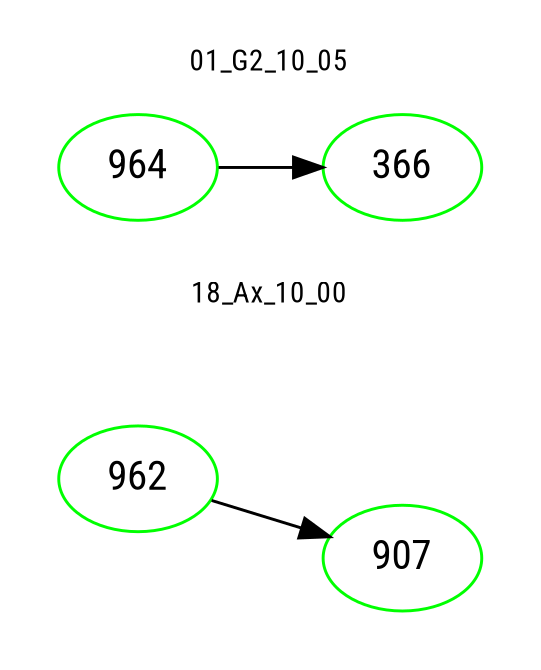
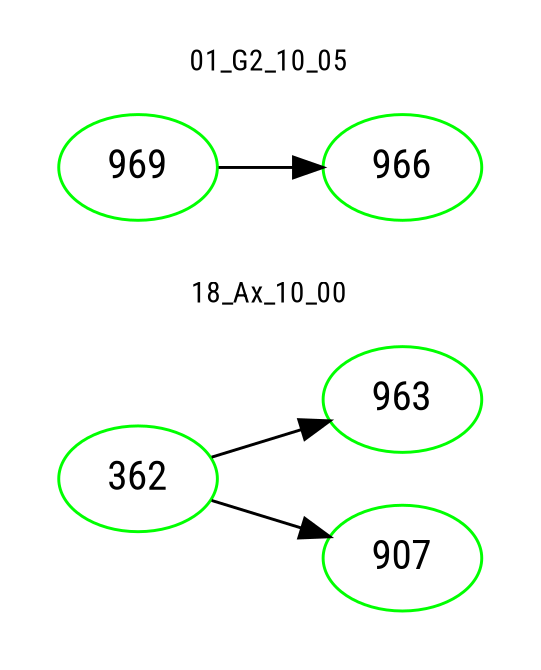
  digraph {
    fontname="Roboto Condensed"
    rankdir=LR
    node [color=green fontname="Roboto Condensed"]
    edge [color=black fontname="Roboto Condensed"]
-   n1 [label=962]
+   n1 [label=362]
    n2 [label=907]
-   n4 [label=964]
-   n5 [label=366]
+   n3 [label=963]
+   n4 [label=969]
+   n5 [label=966]
    subgraph cluster_1 {
      color=white
      fontsize=10
      label="18_Ax_10_00"
      n1
      n2
+     n3
    }
    subgraph cluster_2 {
      color=white
      fontsize=10
      label="01_G2_10_05"
      n4
      n5
    }
    n1 -> n2
+   n1 -> n3
    n4 -> n5
  }
